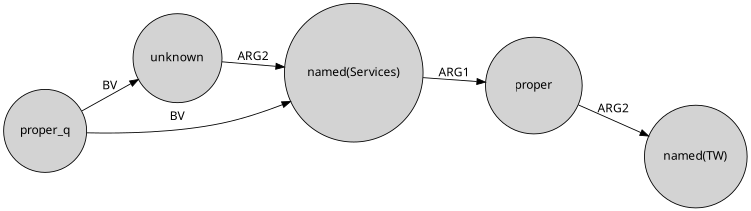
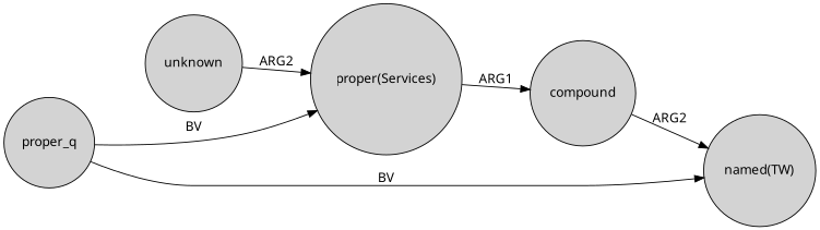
  digraph {
    fontname="Noto Sans"
    rankdir=LR
    node [fontname="Noto Sans" shape=circle style=filled]
    edge [fontname="Noto Sans"]
    unknown
-   "named(Services)"
-   compound [label=proper]
+   "named(Services)" [label="proper(Services)"]
+   compound
    proper_q
    "named(TW)"
    unknown -> "named(Services)" [label=ARG2]
    "named(Services)" -> compound [label=ARG1]
    compound -> "named(TW)" [label=ARG2]
    proper_q -> "named(Services)" [label=BV]
-   proper_q -> unknown [label=BV]
+   proper_q -> "named(TW)" [label=BV]
  }
